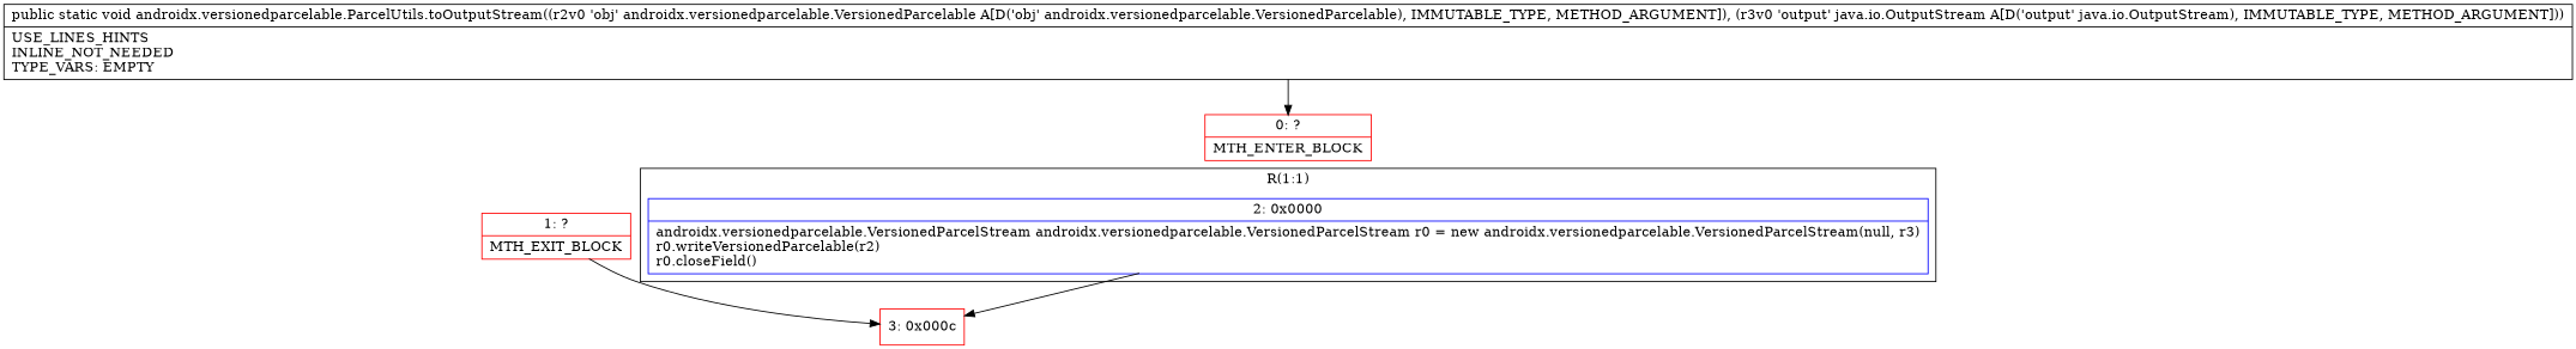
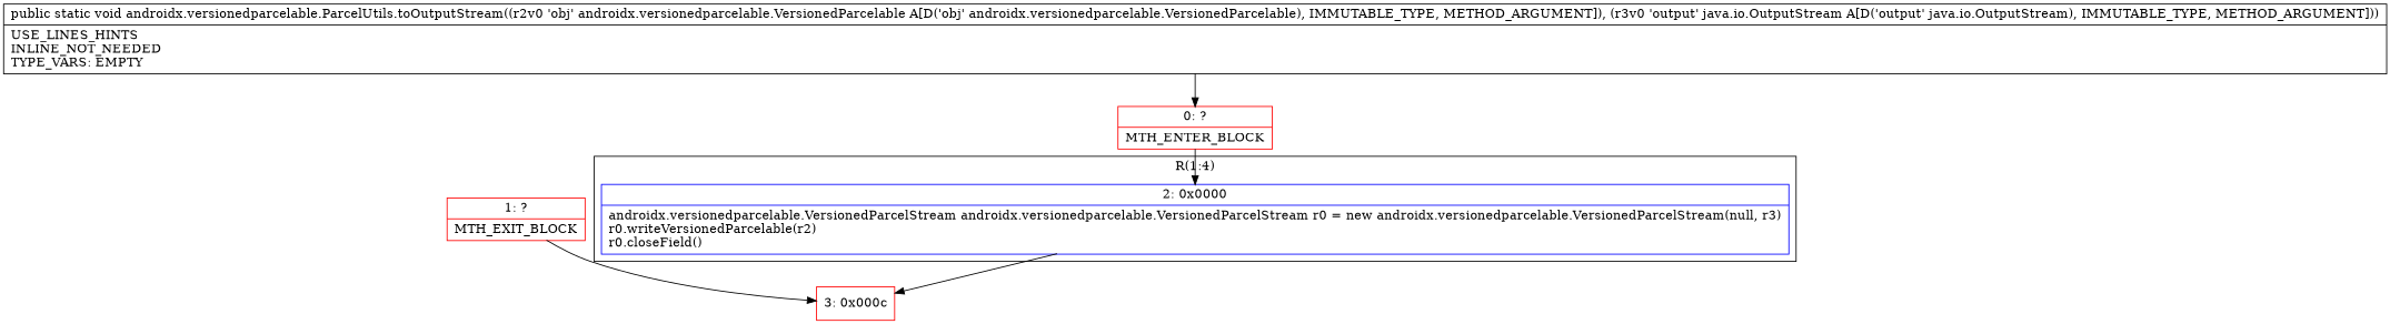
  digraph {
    node [color=red shape=record]
    n1 [color=blue label="{2\:\ 0x0000|androidx.versionedparcelable.VersionedParcelStream androidx.versionedparcelable.VersionedParcelStream r0 = new androidx.versionedparcelable.VersionedParcelStream(null, r3)\lr0.writeVersionedParcelable(r2)\lr0.closeField()\l}"]
    n2 [label="{3\:\ 0x000c}"]
    n3 [label="{0\:\ ?|MTH_ENTER_BLOCK\l}"]
    n4 [label="{1\:\ ?|MTH_EXIT_BLOCK\l}"]
    n5 [label="{public static void androidx.versionedparcelable.ParcelUtils.toOutputStream((r2v0 'obj' androidx.versionedparcelable.VersionedParcelable A[D('obj' androidx.versionedparcelable.VersionedParcelable), IMMUTABLE_TYPE, METHOD_ARGUMENT]), (r3v0 'output' java.io.OutputStream A[D('output' java.io.OutputStream), IMMUTABLE_TYPE, METHOD_ARGUMENT]))  | USE_LINES_HINTS\lINLINE_NOT_NEEDED\lTYPE_VARS: EMPTY\l}" color=""]
    subgraph cluster_1 {
-     label="R(1:1)"
+     label="R(1:4)"
      n1
    }
    n1 -> n2
+   n3 -> n1
    n4 -> n2
    n5 -> n3
  }
